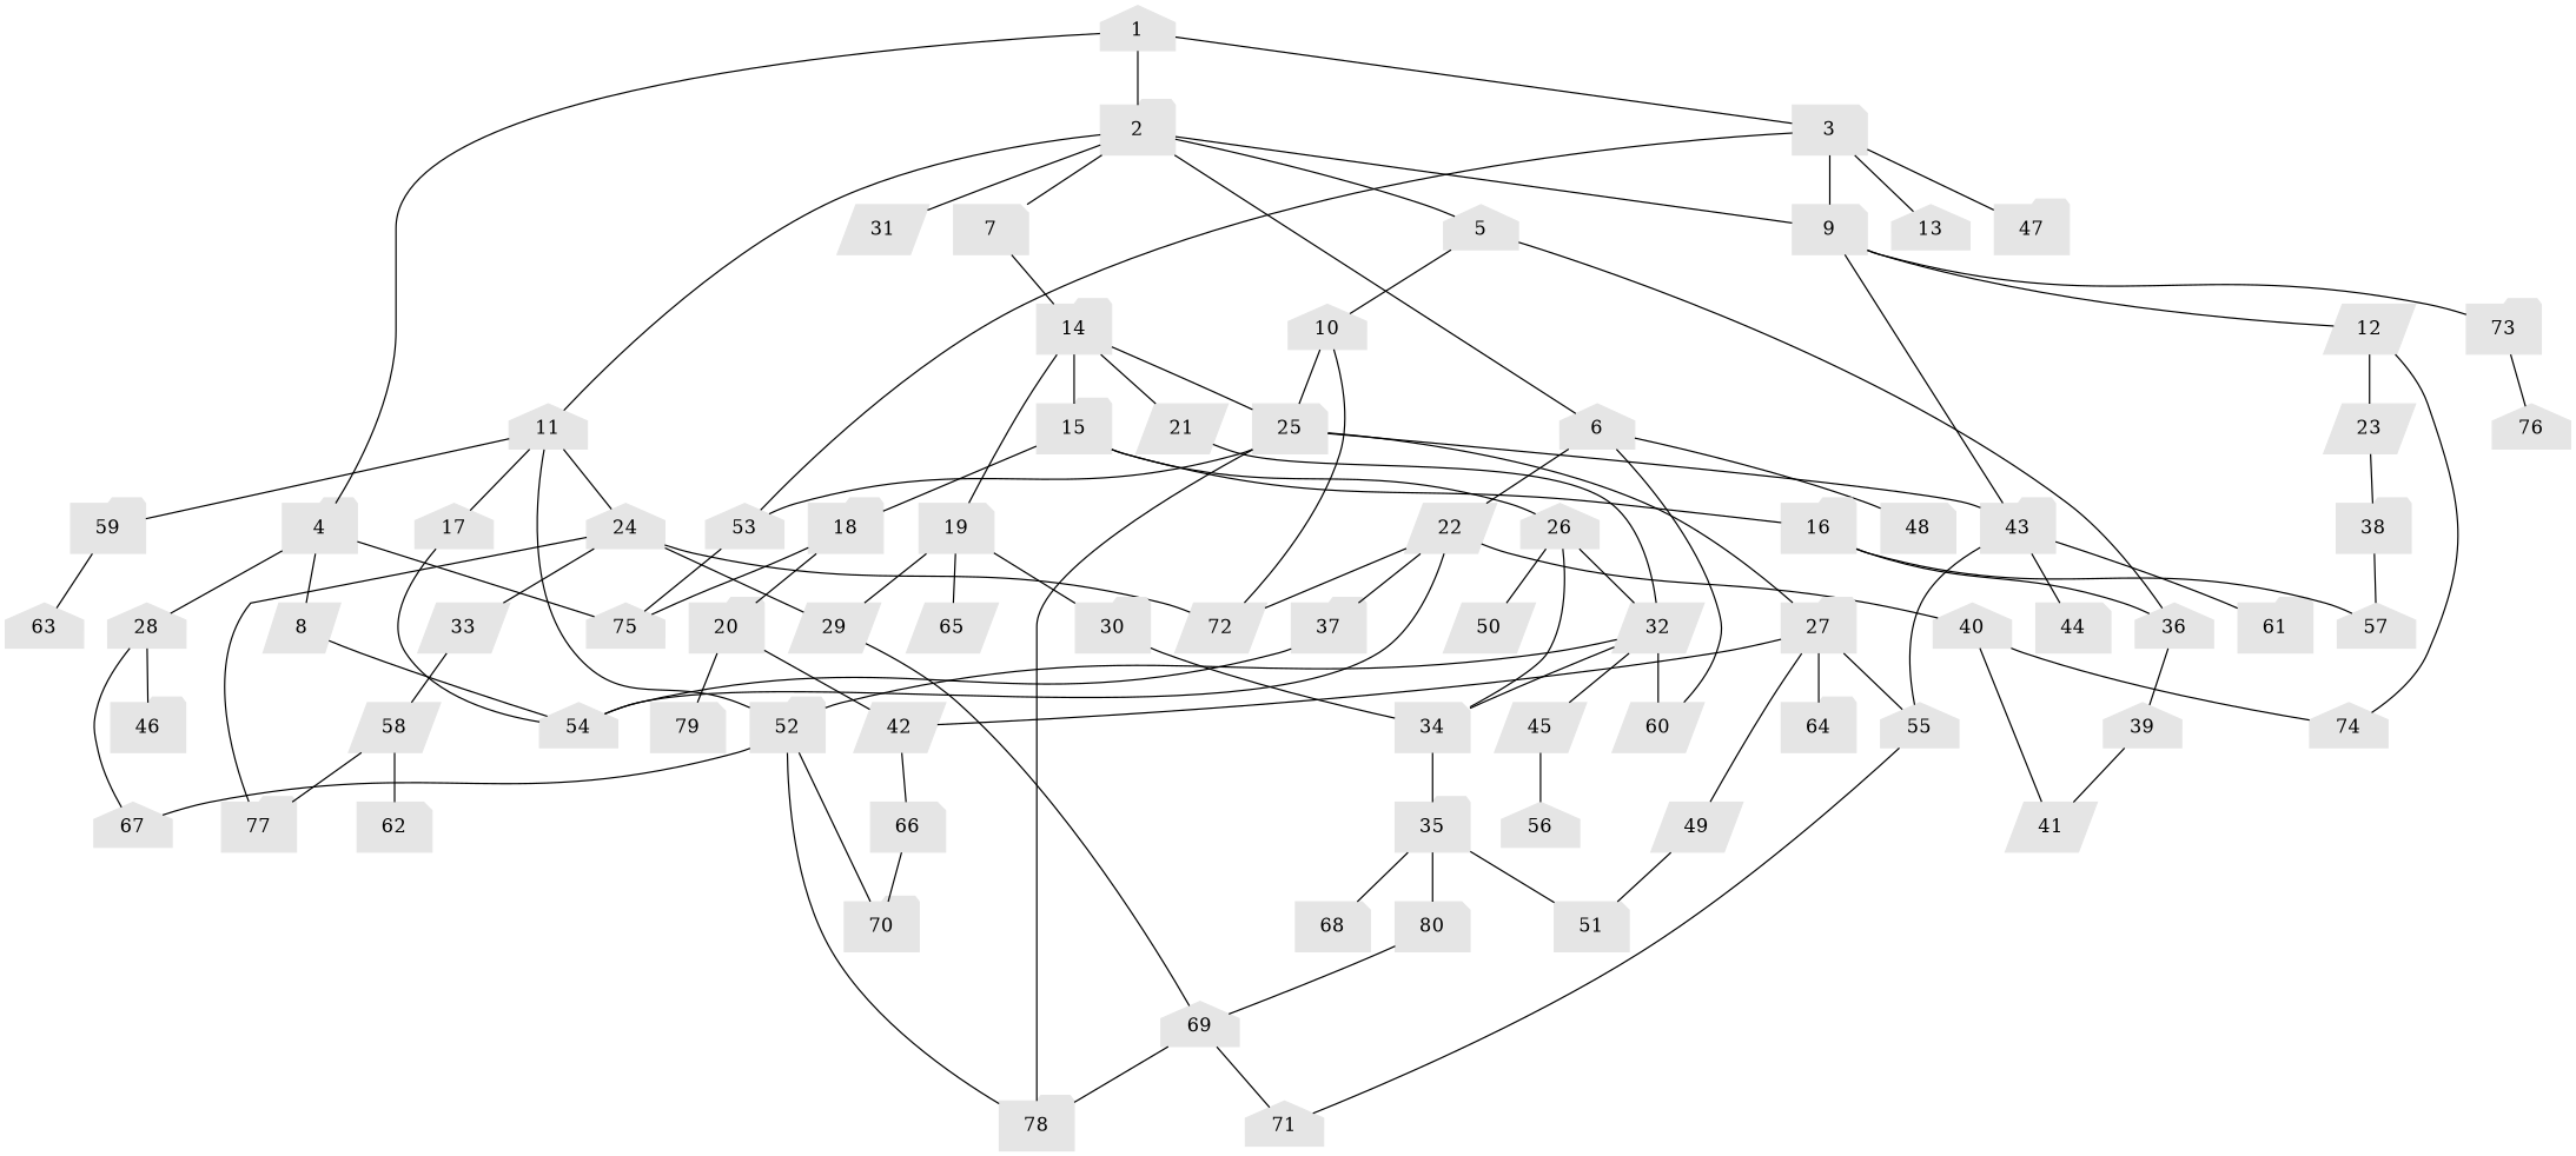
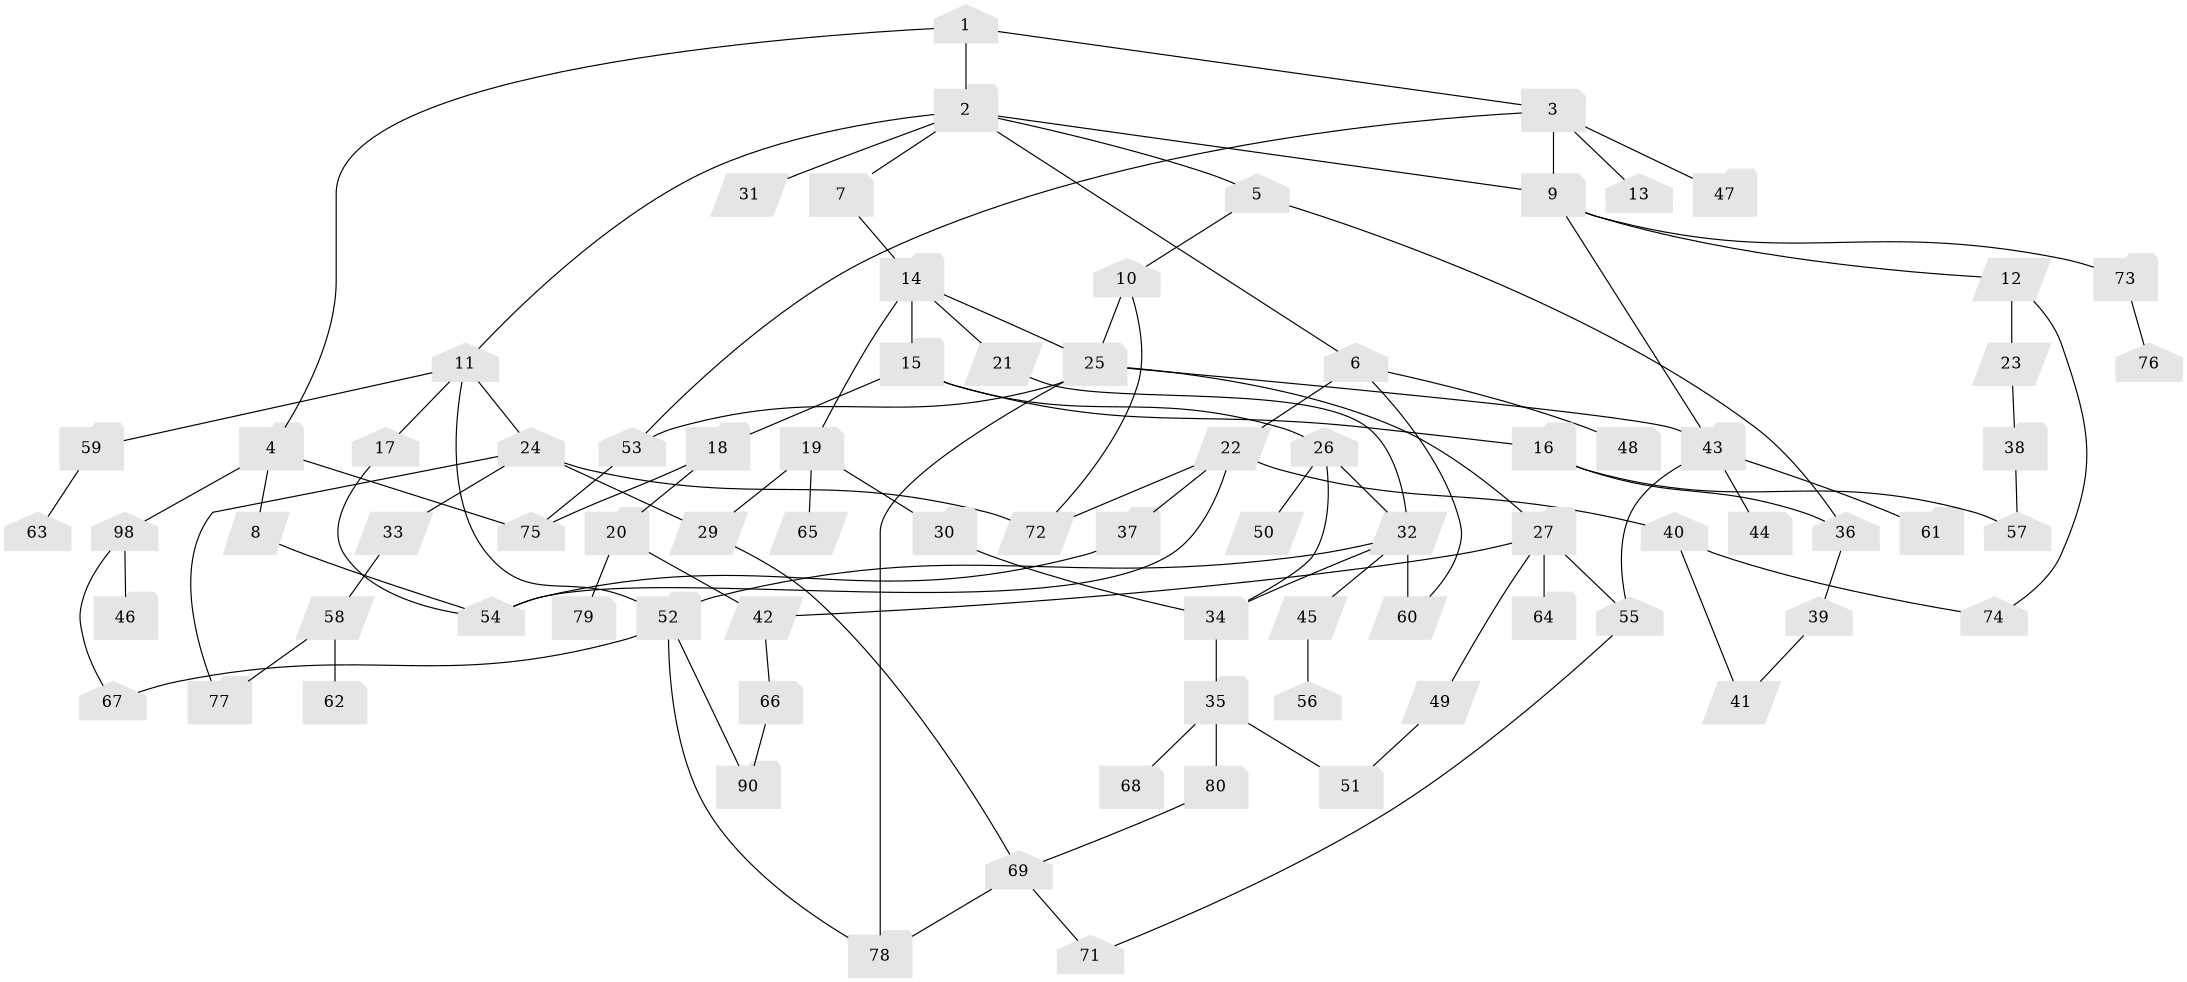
  graph {
    node [color=gray90 shape=house style=filled]
    2 [shape=folder]
    1
    3 [shape=note]
    4 [shape=folder]
    5
    6
    7 [shape=note]
    9 [shape=note]
    11
    31 [shape=parallelogram]
    13
    47 [shape=folder]
    53
    8 [shape=parallelogram]
-   28
+   28 [label=98]
    75
    10
    36
    22 [shape=parallelogram]
    48 [shape=note]
    60 [shape=parallelogram]
    14 [shape=folder]
    12 [shape=parallelogram]
    43 [shape=folder]
    73 [shape=folder]
    17
    24
    52 [shape=folder]
    59 [shape=folder]
    54
    46 [shape=folder]
    67
    25 [shape=note]
    72 [shape=parallelogram]
    39
    37 [shape=folder]
    40
    15 [shape=folder]
    19 [shape=note]
    21 [shape=parallelogram]
    23 [shape=parallelogram]
    74
    55
    44 [shape=note]
    61 [shape=folder]
    76
    27 [shape=folder]
    78 [shape=folder]
    29 [shape=parallelogram]
    33 [shape=parallelogram]
    77 [shape=folder]
-   70 [shape=folder]
+   70 [shape=folder label=90]
    63
    38 [shape=folder]
    16 [shape=folder]
    18 [shape=folder]
    26
    30 [shape=folder]
    65 [shape=parallelogram]
    32 [shape=parallelogram]
    57
    20 [shape=folder]
    34 [shape=note]
    50 [shape=parallelogram]
    42 [shape=parallelogram]
    79 [shape=note]
    69
    66 [shape=note]
    45 [shape=parallelogram]
    41 [shape=parallelogram]
    58 [shape=parallelogram]
    49 [shape=parallelogram]
    64 [shape=folder]
    35 [shape=folder]
    51 [shape=note]
    71
    56
    62 [shape=note]
    68 [shape=note]
    80 [shape=note]
    2 -- 5
    2 -- 6
    2 -- 7
    2 -- 9
    2 -- 11
    2 -- 31
    1 -- 2
    1 -- 3
    1 -- 4
    3 -- 9
    3 -- 13
    3 -- 47
    3 -- 53
    4 -- 8
    4 -- 28
    4 -- 75
    5 -- 10
    5 -- 36
    6 -- 22
    6 -- 48
    6 -- 60
    7 -- 14
    9 -- 12
    9 -- 43
    9 -- 73
    11 -- 17
    11 -- 24
    11 -- 52
    11 -- 59
    53 -- 75
    8 -- 54
    28 -- 46
    28 -- 67
    10 -- 25
    10 -- 72
    36 -- 39
    22 -- 54
    22 -- 72
    22 -- 37
    22 -- 40
    14 -- 25
    14 -- 15
    14 -- 19
    14 -- 21
    12 -- 23
    12 -- 74
    43 -- 55
    43 -- 44
    43 -- 61
    73 -- 76
    17 -- 54
    24 -- 72
    24 -- 29
    24 -- 33
    24 -- 77
    52 -- 67
    52 -- 78
    52 -- 70
    59 -- 63
    25 -- 53
    25 -- 43
    25 -- 27
    25 -- 78
    39 -- 41
    37 -- 54
    40 -- 74
    40 -- 41
    15 -- 16
    15 -- 18
    15 -- 26
    19 -- 29
    19 -- 30
    19 -- 65
    21 -- 32
    23 -- 38
    55 -- 71
    27 -- 55
    27 -- 42
    27 -- 49
    27 -- 64
    29 -- 69
    33 -- 58
    38 -- 57
    16 -- 36
    16 -- 57
    18 -- 75
    18 -- 20
    26 -- 32
    26 -- 34
    26 -- 50
    30 -- 34
    32 -- 60
    32 -- 52
    32 -- 34
    32 -- 45
    20 -- 42
    20 -- 79
    34 -- 35
    42 -- 66
    69 -- 78
    69 -- 71
    66 -- 70
    45 -- 56
    58 -- 77
    58 -- 62
    49 -- 51
    35 -- 51
    35 -- 68
    35 -- 80
    80 -- 69
  }
